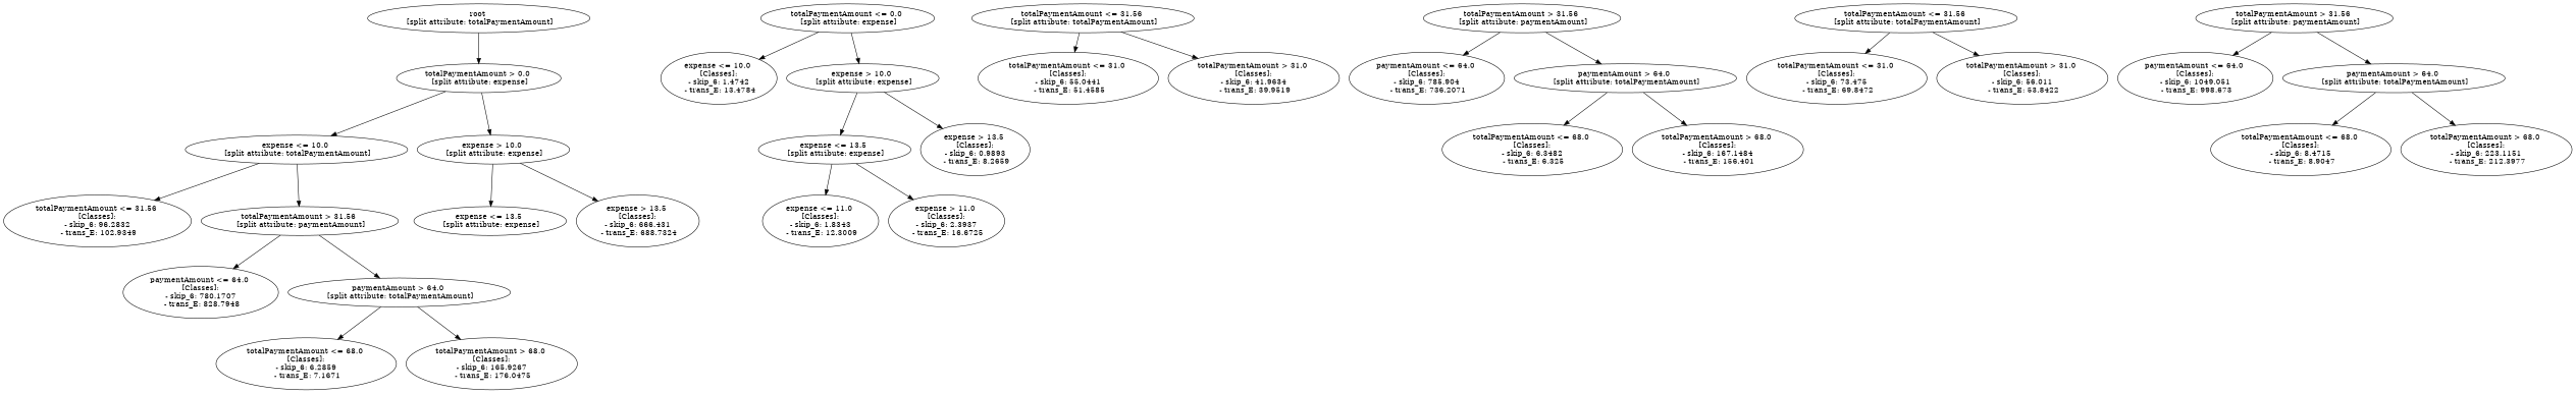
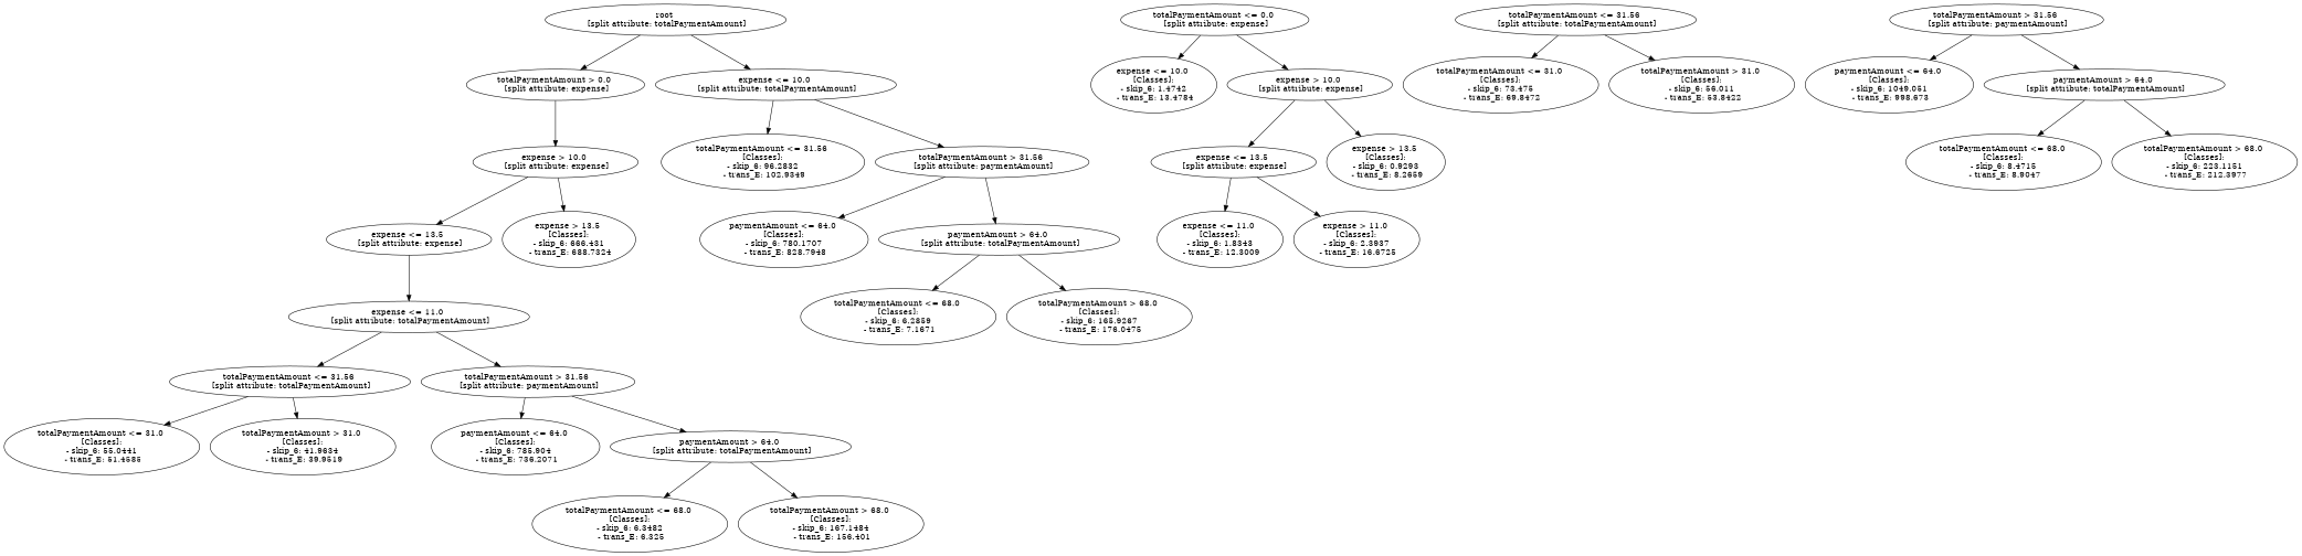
  digraph {
    n1 [label="root \n [split attribute: totalPaymentAmount]"]
    n2 [label="totalPaymentAmount > 0.0 \n [split attribute: expense]"]
    n3 [label="totalPaymentAmount <= 0.0 \n [split attribute: expense]"]
    n4 [label="expense <= 10.0 \n [Classes]: \n - skip_6: 1.4742 \n - trans_E: 13.4784"]
    n5 [label="expense > 10.0 \n [split attribute: expense]"]
    n6 [label="expense <= 10.0 \n [split attribute: totalPaymentAmount]"]
    n7 [label="expense > 10.0 \n [split attribute: expense]"]
    n8 [label="expense <= 13.5 \n [split attribute: expense]"]
-   n9 [label="expense > 13.5 \n [Classes]: \n - skip_6: 0.9893 \n - trans_E: 8.2659"]
+   n9 [label="expense > 13.5 \n [Classes]: \n - skip_6: 0.9293 \n - trans_E: 8.2659"]
    n10 [label="expense <= 11.0 \n [Classes]: \n - skip_6: 1.8343 \n - trans_E: 12.3009"]
    n11 [label="expense > 11.0 \n [Classes]: \n - skip_6: 2.3937 \n - trans_E: 16.6725"]
    n12 [label="totalPaymentAmount <= 31.56 \n [Classes]: \n - skip_6: 96.2832 \n - trans_E: 102.9349"]
    n13 [label="totalPaymentAmount > 31.56 \n [split attribute: paymentAmount]"]
    n14 [label="expense <= 13.5 \n [split attribute: expense]"]
    n15 [label="expense > 13.5 \n [Classes]: \n - skip_6: 666.431 \n - trans_E: 688.7324"]
    n16 [label="paymentAmount <= 64.0 \n [Classes]: \n - skip_6: 780.1707 \n - trans_E: 828.7948"]
    n17 [label="paymentAmount > 64.0 \n [split attribute: totalPaymentAmount]"]
    n18 [label="totalPaymentAmount <= 68.0 \n [Classes]: \n - skip_6: 6.2859 \n - trans_E: 7.1671"]
    n19 [label="totalPaymentAmount > 68.0 \n [Classes]: \n - skip_6: 165.9267 \n - trans_E: 176.0475"]
+   n20 [label="expense <= 11.0 \n [split attribute: totalPaymentAmount]"]
    n21 [label="totalPaymentAmount <= 31.56 \n [split attribute: totalPaymentAmount]"]
    n22 [label="totalPaymentAmount > 31.56 \n [split attribute: paymentAmount]"]
    n23 [label="totalPaymentAmount <= 31.0 \n [Classes]: \n - skip_6: 55.0441 \n - trans_E: 51.4585"]
    n24 [label="totalPaymentAmount > 31.0 \n [Classes]: \n - skip_6: 41.9634 \n - trans_E: 39.9519"]
    n25 [label="paymentAmount <= 64.0 \n [Classes]: \n - skip_6: 785.904 \n - trans_E: 736.2071"]
    n26 [label="paymentAmount > 64.0 \n [split attribute: totalPaymentAmount]"]
    n27 [label="totalPaymentAmount <= 68.0 \n [Classes]: \n - skip_6: 6.3482 \n - trans_E: 6.325"]
    n28 [label="totalPaymentAmount > 68.0 \n [Classes]: \n - skip_6: 167.1484 \n - trans_E: 156.401"]
    n29 [label="totalPaymentAmount <= 31.56 \n [split attribute: totalPaymentAmount]"]
    n30 [label="totalPaymentAmount <= 31.0 \n [Classes]: \n - skip_6: 73.475 \n - trans_E: 69.8472"]
    n31 [label="totalPaymentAmount > 31.0 \n [Classes]: \n - skip_6: 56.011 \n - trans_E: 53.8422"]
    n32 [label="totalPaymentAmount > 31.56 \n [split attribute: paymentAmount]"]
    n33 [label="paymentAmount <= 64.0 \n [Classes]: \n - skip_6: 1049.051 \n - trans_E: 998.673"]
    n34 [label="paymentAmount > 64.0 \n [split attribute: totalPaymentAmount]"]
    n35 [label="totalPaymentAmount <= 68.0 \n [Classes]: \n - skip_6: 8.4715 \n - trans_E: 8.9047"]
    n36 [label="totalPaymentAmount > 68.0 \n [Classes]: \n - skip_6: 223.1151 \n - trans_E: 212.3977"]
    n1 -> n2
-   n2 -> n6
+   n1 -> n6
    n2 -> n7
    n3 -> n4
    n3 -> n5
    n5 -> n8
    n5 -> n9
    n6 -> n12
    n6 -> n13
    n7 -> n14
    n7 -> n15
    n8 -> n10
    n8 -> n11
    n13 -> n16
    n13 -> n17
+   n14 -> n20
    n17 -> n18
    n17 -> n19
+   n20 -> n21
+   n20 -> n22
    n21 -> n23
    n21 -> n24
    n22 -> n25
    n22 -> n26
    n26 -> n27
    n26 -> n28
    n29 -> n30
    n29 -> n31
    n32 -> n33
    n32 -> n34
    n34 -> n35
    n34 -> n36
  }
